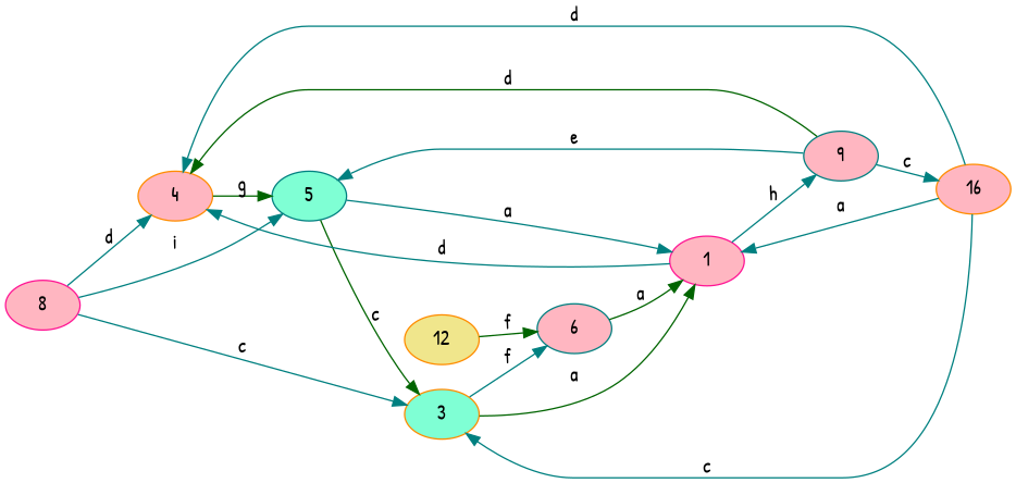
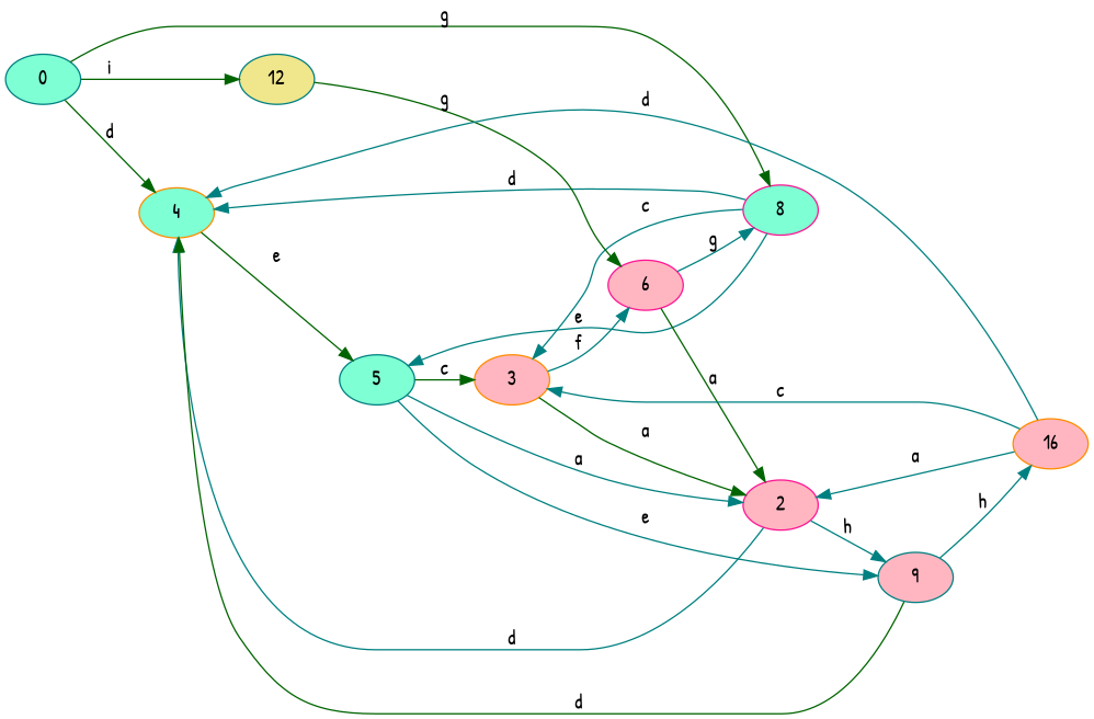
  strict digraph {
    fontname="Patrick Hand"
    rankdir=LR
    node [color=darkorange fillcolor=lightpink fontname="Patrick Hand" style=filled]
    edge [color=teal fontname="Patrick Hand"]
-   4
-   8 [color=deeppink]
-   12 [fillcolor=khaki]
+   0 [color=teal fillcolor=aquamarine]
+   4 [fillcolor=aquamarine]
+   8 [color=deeppink fillcolor=aquamarine]
+   12 [color=teal fillcolor=khaki]
    5 [color=teal fillcolor=aquamarine]
-   3 [fillcolor=aquamarine]
-   6 [color=teal]
-   1 [color=deeppink]
+   3
+   6 [color=deeppink]
+   1 [color=deeppink label=2]
    9 [color=teal]
    n10 [label=16]
-   4 -> 5 [color=darkgreen label=g]
+   0 -> 4 [color=darkgreen label=d]
+   0 -> 8 [color=darkgreen label=g]
+   0 -> 12 [color=darkgreen label=i]
+   4 -> 5 [color=darkgreen label=e]
    8 -> 4 [label=d]
-   8 -> 5 [label=i]
+   8 -> 5 [label=e]
    8 -> 3 [label=c]
-   12 -> 6 [color=darkgreen label=f]
+   12 -> 6 [color=darkgreen label=g]
    5 -> 3 [color=darkgreen label=c]
    5 -> 1 [label=a]
    3 -> 6 [label=f]
    3 -> 1 [color=darkgreen label=a]
+   6 -> 8 [label=g]
    6 -> 1 [color=darkgreen label=a]
    1 -> 4 [label=d]
    1 -> 9 [label=h]
    9 -> 4 [color=darkgreen label=d]
-   9 -> 5 [label=e]
-   9 -> n10 [label=c]
+   5 -> 9 [label=e]
+   9 -> n10 [label=h]
    n10 -> 4 [label=d]
    n10 -> 3 [label=c]
    n10 -> 1 [label=a]
  }
